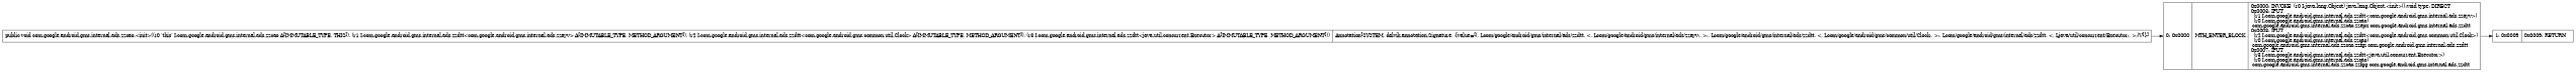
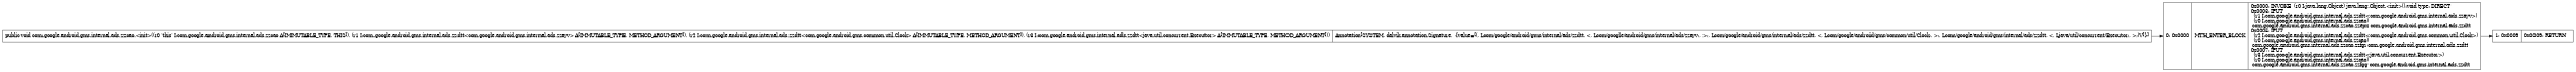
  digraph {
    rankdir=LR
    node [shape=record]
-   n1 [label="{0\:\ 0x0000|MTH_ENTER_BLOCK\l|0x0000: INVOKE  (r0 I:java.lang.Object) java.lang.Object.\<init\>():void type: DIRECT \l0x0003: IPUT  \l  (r1 I:com.google.android.gms.internal.ads.zzdtt\<com.google.android.gms.internal.ads.zzayv\>)\l  (r0 I:com.google.android.gms.internal.ads.zzcao)\l com.google.android.gms.internal.ads.zzcao.zzepx com.google.android.gms.internal.ads.zzdtt \l0x0008: IPUT  \l  (r2 I:com.google.android.gms.internal.ads.zzdtt\<com.google.android.gms.common.util.Clock\>)\l  (r0 I:com.google.android.gms.internal.ads.zzcao)\l com.google.android.gms.internal.ads.zzcao.zzfgi com.google.android.gms.internal.ads.zzdtt \l0x0007: IPUT  \l  (r3 I:com.google.android.gms.internal.ads.zzdtt\<java.util.concurrent.Executor\>)\l  (r0 I:com.google.android.gms.internal.ads.zzcao)\l com.google.android.gms.internal.ads.zzcao.zzfgg com.google.android.gms.internal.ads.zzdtt \l}"]
+   n1 [label="{0\:\ 0x0000|MTH_ENTER_BLOCK\l|0x0000: INVOKE  (r0 I:java.lang.Object) java.lang.Object.\<init\>():void type: DIRECT \l0x0003: IPUT  \l  (r1 I:com.google.android.gms.internal.ads.zzdtt\<com.google.android.gms.internal.ads.zzayv\>)\l  (r0 I:com.google.android.gms.internal.ads.zzcao)\l com.google.android.gms.internal.ads.zzcao.zzepx com.google.android.gms.internal.ads.zzdtt \l0x0005: IPUT  \l  (r2 I:com.google.android.gms.internal.ads.zzdtt\<com.google.android.gms.common.util.Clock\>)\l  (r0 I:com.google.android.gms.internal.ads.zzcao)\l com.google.android.gms.internal.ads.zzcao.zzfgi com.google.android.gms.internal.ads.zzdtt \l0x0007: IPUT  \l  (r3 I:com.google.android.gms.internal.ads.zzdtt\<java.util.concurrent.Executor\>)\l  (r0 I:com.google.android.gms.internal.ads.zzcao)\l com.google.android.gms.internal.ads.zzcao.zzfgg com.google.android.gms.internal.ads.zzdtt \l}"]
    n2 [label="{1\:\ 0x0009|0x0009: RETURN   \l}"]
    n3 [label="{public void com.google.android.gms.internal.ads.zzcao.\<init\>((r0 'this' I:com.google.android.gms.internal.ads.zzcao A[IMMUTABLE_TYPE, THIS]), (r1 I:com.google.android.gms.internal.ads.zzdtt\<com.google.android.gms.internal.ads.zzayv\> A[IMMUTABLE_TYPE, METHOD_ARGUMENT]), (r2 I:com.google.android.gms.internal.ads.zzdtt\<com.google.android.gms.common.util.Clock\> A[IMMUTABLE_TYPE, METHOD_ARGUMENT]), (r3 I:com.google.android.gms.internal.ads.zzdtt\<java.util.concurrent.Executor\> A[IMMUTABLE_TYPE, METHOD_ARGUMENT]))  | Annotation[SYSTEM, dalvik.annotation.Signature, \{value=[(, Lcom\/google\/android\/gms\/internal\/ads\/zzdtt, \<, Lcom\/google\/android\/gms\/internal\/ads\/zzayv;, \>;, Lcom\/google\/android\/gms\/internal\/ads\/zzdtt, \<, Lcom\/google\/android\/gms\/common\/util\/Clock;, \>;, Lcom\/google\/android\/gms\/internal\/ads\/zzdtt, \<, Ljava\/util\/concurrent\/Executor;, \>;)V]\}]\l}"]
    n1 -> n2
    n3 -> n1
  }
